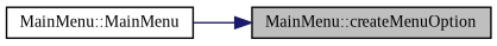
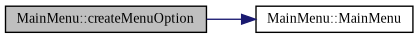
  digraph {
    rankdir=RL
    fontname="Liberation Serif"
    node [color=black fontname="Liberation Serif" fontsize=10 shape=record]
    n1 [fillcolor=grey75 fontcolor=black height=0.2 label="MainMenu::createMenuOption" style=filled width=0.4]
    n2 [height=0.2 label="MainMenu::MainMenu" width=0.4]
-   n1 -> n2 [color=midnightblue dir=back fontname="Liberation Serif" fontsize=10 labelfontname=Helvetica labelfontsize=10 style=solid]
+   n2 -> n1 [color=midnightblue dir=back fontname="Liberation Serif" fontsize=10 labelfontname=Helvetica labelfontsize=10 style=solid]
  }
